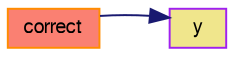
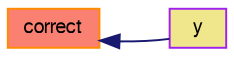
  digraph {
    rankdir=LR
    node [fontname=FreeSans fontsize=10 shape=record style=filled]
    n1 [color=darkorange fillcolor=salmon fontcolor=black height=0.2 label=correct width=0.4]
    n2 [color=purple height=0.2 label=y width=0.4 fillcolor=khaki]
-   n2 -> n1 [color=midnightblue dir=back fontname=FreeSans fontsize=10 labelfontname=FreeSans labelfontsize=10 style=solid]
+   n1 -> n2 [color=midnightblue dir=back fontname=FreeSans fontsize=10 labelfontname=FreeSans labelfontsize=10 style=solid]
  }
